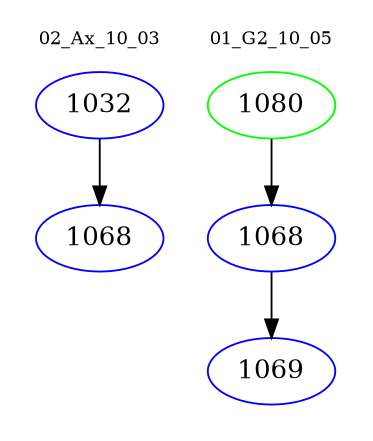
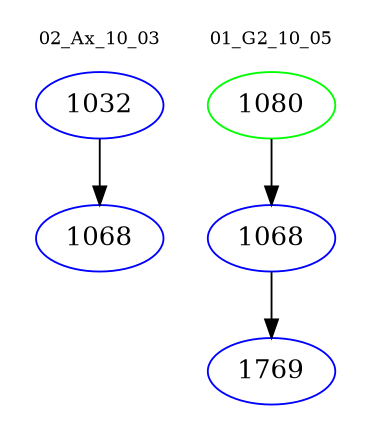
  digraph {
    node [color=blue]
    edge [color=black]
    n1 [label=1032]
    n2 [label=1068]
    n3 [color=green label=1080]
    n4 [label=1068]
-   n5 [label=1069]
+   n5 [label=1769]
    subgraph cluster_1 {
      color=white
      fontsize=10
      label="02_Ax_10_03"
      n1
      n2
    }
    subgraph cluster_2 {
      color=white
      fontsize=10
      label="01_G2_10_05"
      n3
      n4
      n5
    }
    n1 -> n2
    n3 -> n4
    n4 -> n5
  }
